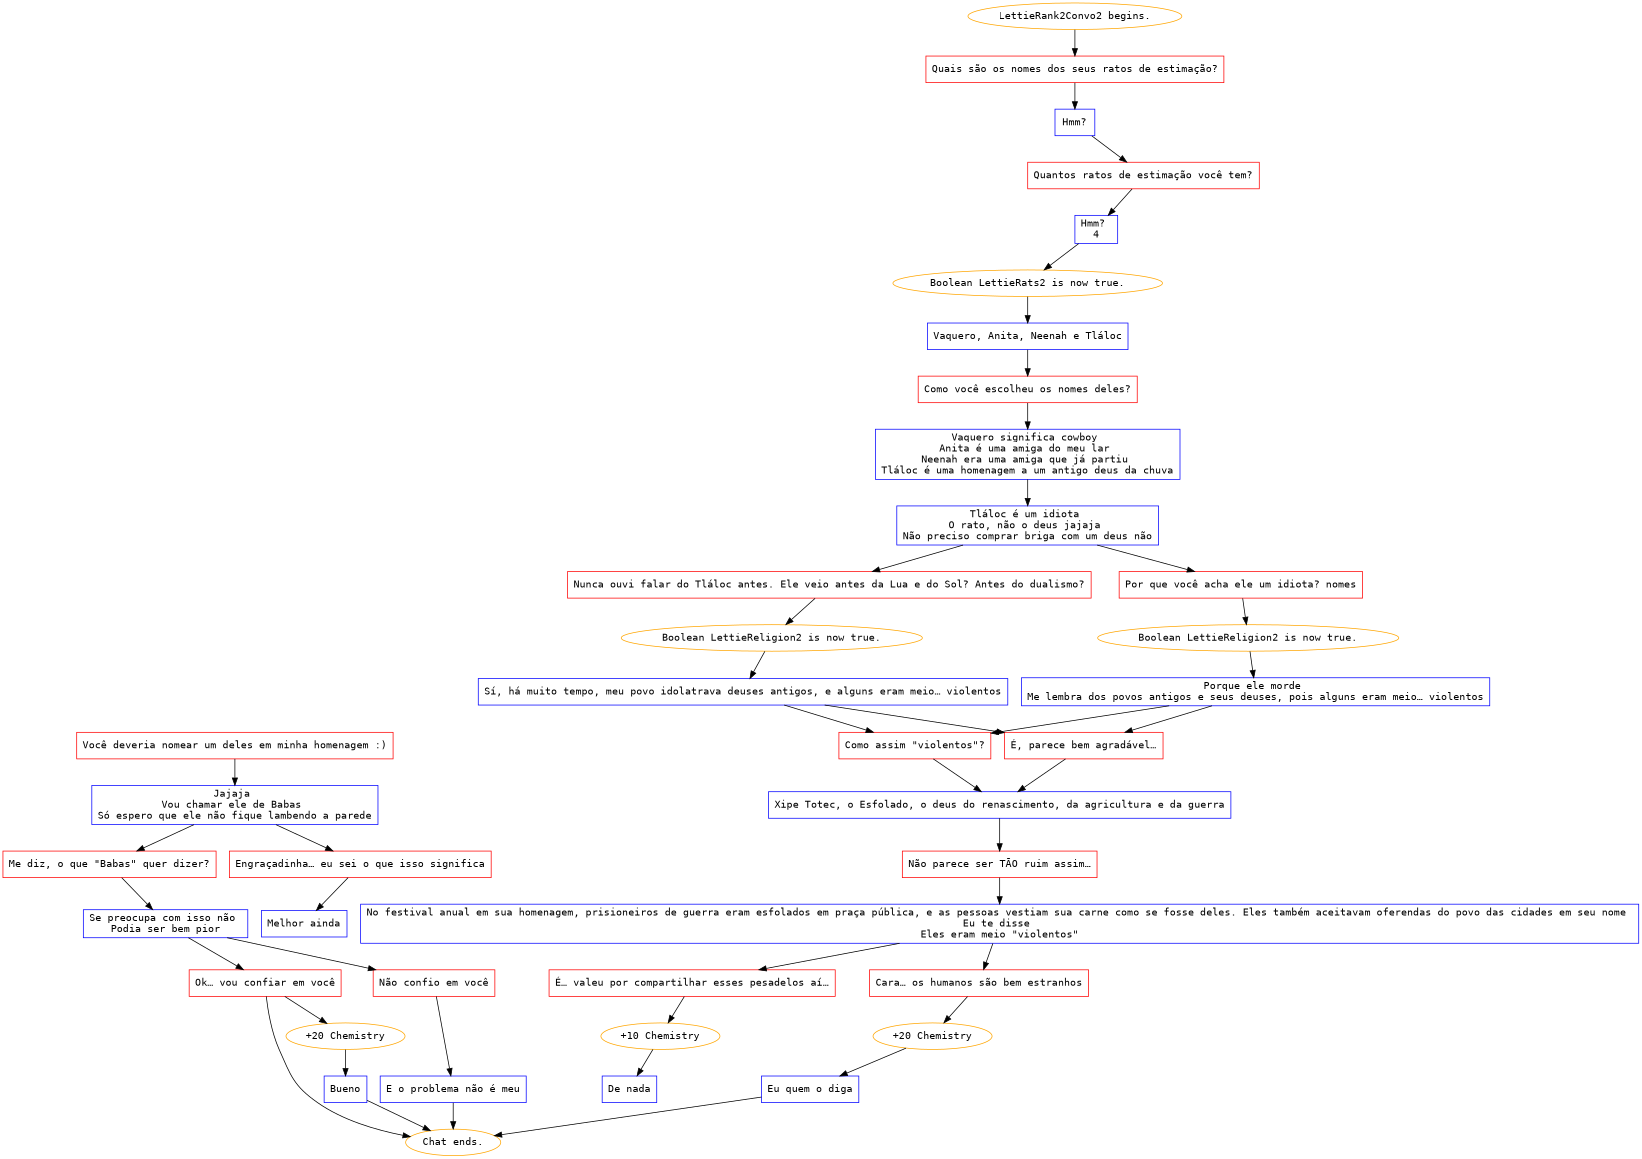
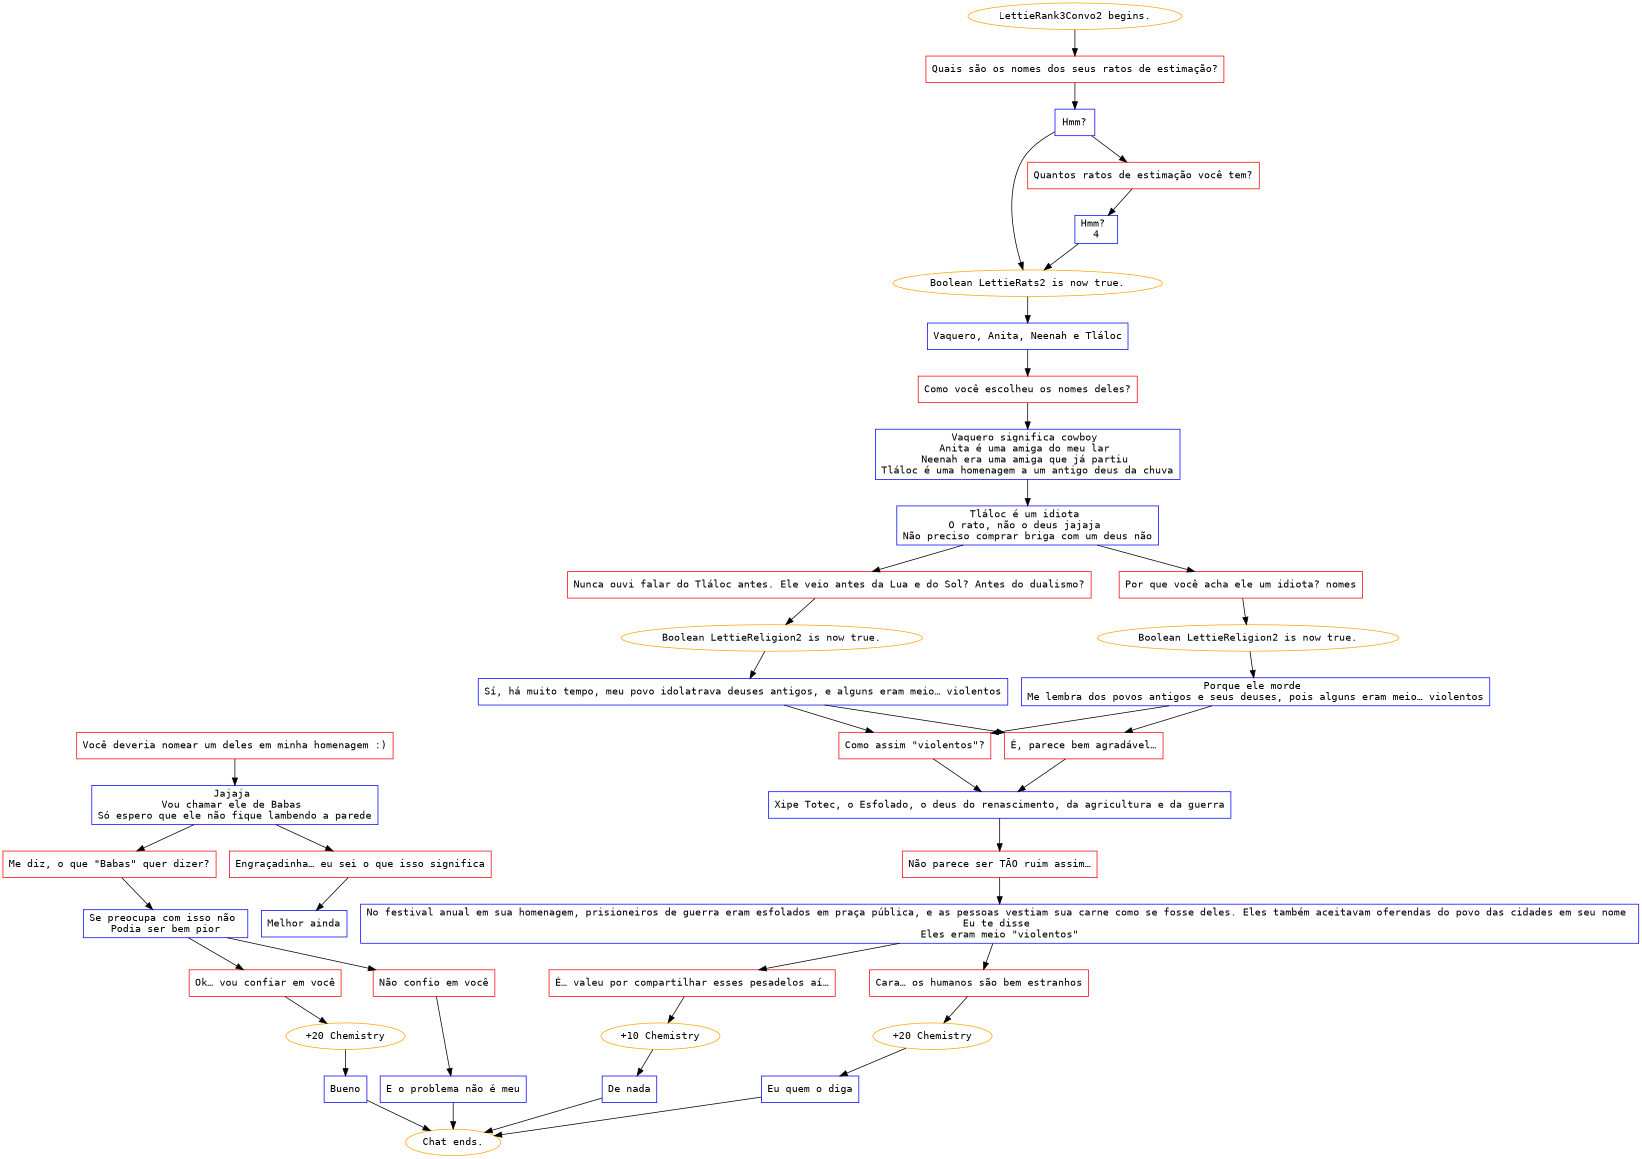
  digraph {
    fontname="DejaVu Sans Mono"
    node [color=blue fontname="DejaVu Sans Mono" shape=box]
    edge [fontname="DejaVu Sans Mono"]
-   "LettieRank2Convo2 begins." [color=orange shape=""]
+   "LettieRank2Convo2 begins." [color=orange label="LettieRank3Convo2 begins." shape=""]
    n2 [color=red label="Quais são os nomes dos seus ratos de estimação?"]
    n3 [label="Hmm?"]
    n4 [color=red label="Quantos ratos de estimação você tem?"]
    n5 [label="Hmm? \n4"]
    n6 [color=orange label="Boolean LettieRats2 is now true." shape=""]
    n7 [label="Vaquero, Anita, Neenah e Tláloc"]
    n8 [color=red label="Como você escolheu os nomes deles?"]
    n9 [label="Vaquero significa cowboy \nAnita é uma amiga do meu lar \nNeenah era uma amiga que já partiu \nTláloc é uma homenagem a um antigo deus da chuva"]
    n10 [color=red label="Você deveria nomear um deles em minha homenagem :)"]
    n11 [label="Jajaja \nVou chamar ele de Babas \nSó espero que ele não fique lambendo a parede"]
    n12 [label="Tláloc é um idiota \nO rato, não o deus jajaja \nNão preciso comprar briga com um deus não"]
    n13 [color=red label="Me diz, o que \"Babas\" quer dizer?"]
    n14 [color=red label="Engraçadinha… eu sei o que isso significa"]
    n15 [color=red label="Nunca ouvi falar do Tláloc antes. Ele veio antes da Lua e do Sol? Antes do dualismo?"]
    n16 [color=red label="Por que você acha ele um idiota? nomes"]
    n17 [label="Se preocupa com isso não \nPodia ser bem pior"]
    n18 [label="Melhor ainda"]
    n19 [color=orange label="Boolean LettieReligion2 is now true." shape=""]
    n20 [color=orange label="Boolean LettieReligion2 is now true." shape=""]
    n21 [color=red label="Ok… vou confiar em você"]
    n22 [color=red label="Não confio em você"]
    n23 [label="Sí, há muito tempo, meu povo idolatrava deuses antigos, e alguns eram meio… violentos"]
    n24 [label="Porque ele morde \nMe lembra dos povos antigos e seus deuses, pois alguns eram meio… violentos"]
    n25 [color=orange label="+20 Chemistry" shape=""]
    n26 [label="E o problema não é meu"]
    "Chat ends." [color=orange shape=""]
    n28 [color=red label="Como assim \"violentos\"?"]
    n29 [color=red label="É, parece bem agradável…"]
    n30 [label=Bueno]
    n31 [label="Xipe Totec, o Esfolado, o deus do renascimento, da agricultura e da guerra"]
    n32 [color=red label="Não parece ser TÃO ruim assim…"]
    n33 [label="No festival anual em sua homenagem, prisioneiros de guerra eram esfolados em praça pública, e as pessoas vestiam sua carne como se fosse deles. Eles também aceitavam oferendas do povo das cidades em seu nome \nEu te disse \nEles eram meio \"violentos\""]
    n34 [color=red label="É… valeu por compartilhar esses pesadelos aí…"]
    n35 [color=red label="Cara… os humanos são bem estranhos"]
    n36 [color=orange label="+10 Chemistry" shape=""]
    n37 [color=orange label="+20 Chemistry" shape=""]
    n38 [label="De nada"]
    n39 [label="Eu quem o diga"]
    "LettieRank2Convo2 begins." -> n2
    n2 -> n3
    n3 -> n4
+   n3 -> n6
    n4 -> n5
    n5 -> n6
    n6 -> n7
    n7 -> n8
    n8 -> n9
    n9 -> n12
    n10 -> n11
    n11 -> n13
    n11 -> n14
    n12 -> n15
    n12 -> n16
    n13 -> n17
    n14 -> n18
    n15 -> n19
    n16 -> n20
    n17 -> n21
    n17 -> n22
    n19 -> n23
    n20 -> n24
    n21 -> n25
    n22 -> n26
    n23 -> n28
    n23 -> n29
    n24 -> n28
    n24 -> n29
    n25 -> n30
    n26 -> "Chat ends."
    n28 -> n31
    n29 -> n31
    n30 -> "Chat ends."
    n31 -> n32
    n32 -> n33
    n33 -> n34
    n33 -> n35
    n34 -> n36
    n35 -> n37
    n36 -> n38
    n37 -> n39
-   n21 -> "Chat ends."
+   n38 -> "Chat ends."
    n39 -> "Chat ends."
  }
